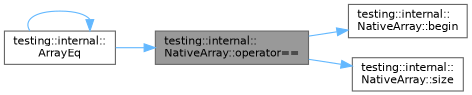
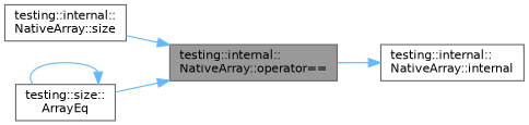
  digraph {
    rankdir=LR
    node [color=grey40 fillcolor=white fontname=Helvetica fontsize=10 shape=box style=filled]
    edge [color=steelblue1 fontname=Helvetica fontsize=10 labelfontname=Helvetica labelfontsize=10 style=solid]
    n1 [color=gray40 fillcolor=grey60 fontcolor=black height=0.2 label="testing::internal::\lNativeArray::operator==" width=0.4]
-   n2 [height=0.2 label="testing::internal::\lNativeArray::begin" width=0.4]
+   n2 [height=0.2 label="testing::internal::\lNativeArray::internal" width=0.4]
    n3 [height=0.2 label="testing::internal::\lNativeArray::size" width=0.4]
-   n4 [height=0.2 label="testing::internal::\lArrayEq" width=0.4]
+   n4 [height=0.2 label="testing::size::\lArrayEq" width=0.4]
    n1 -> n2
-   n1 -> n3
+   n3 -> n1
    n4 -> n1
    n4 -> n4
  }
